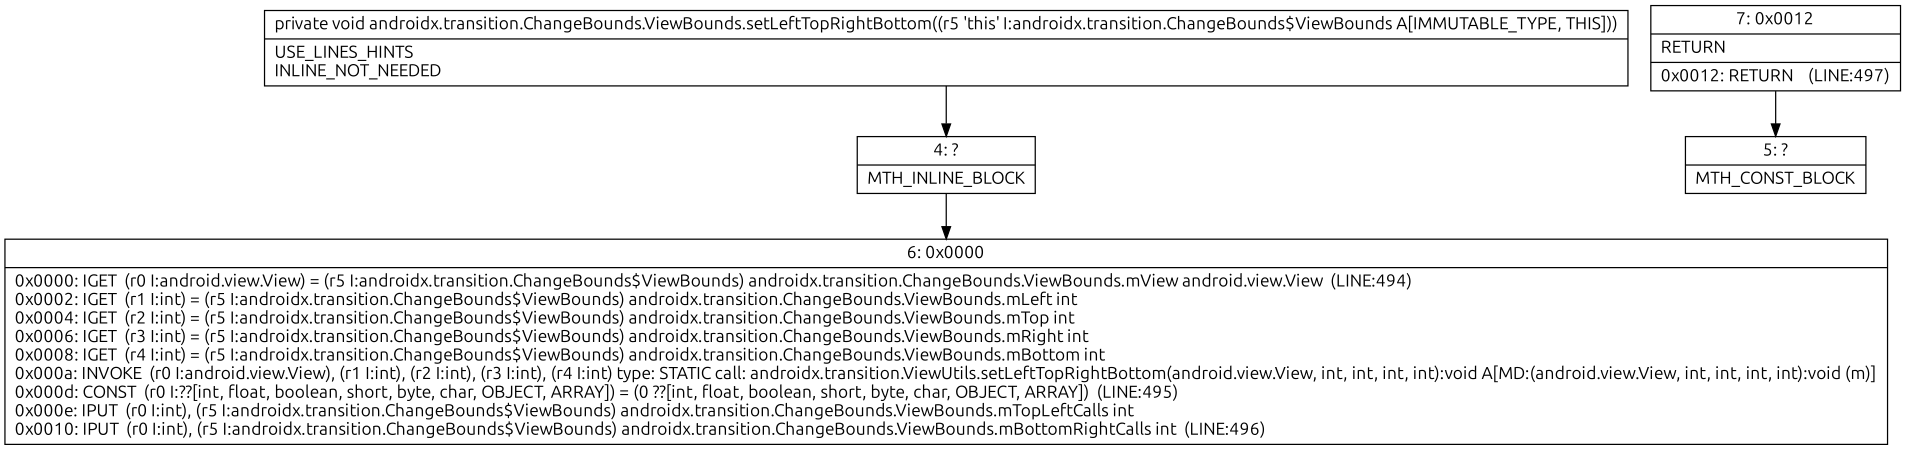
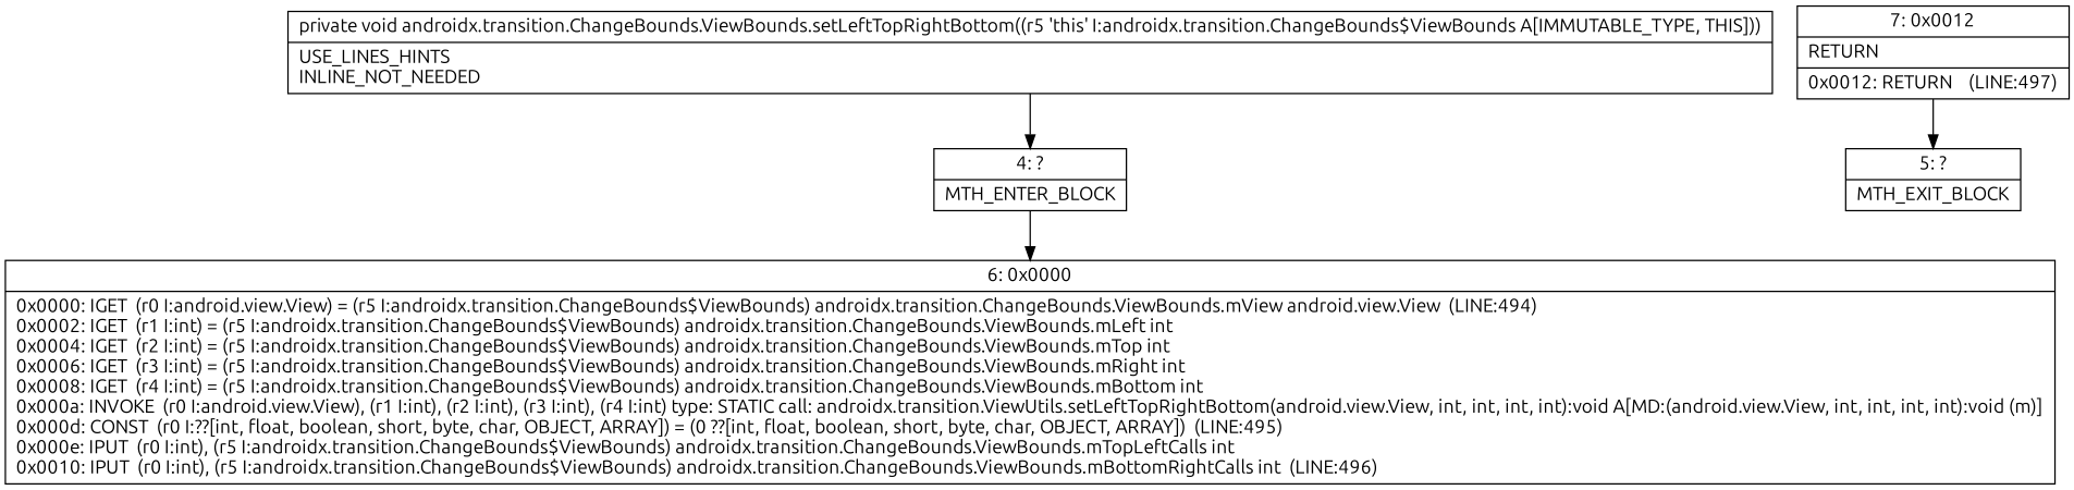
  digraph {
    fontname=Ubuntu
    node [fontname=Ubuntu shape=record]
    edge [fontname=Ubuntu]
-   n1 [label="{4\:\ ?|MTH_INLINE_BLOCK\l}"]
+   n1 [label="{4\:\ ?|MTH_ENTER_BLOCK\l}"]
    n2 [label="{6\:\ 0x0000|0x0000: IGET  (r0 I:android.view.View) = (r5 I:androidx.transition.ChangeBounds$ViewBounds) androidx.transition.ChangeBounds.ViewBounds.mView android.view.View  (LINE:494)\l0x0002: IGET  (r1 I:int) = (r5 I:androidx.transition.ChangeBounds$ViewBounds) androidx.transition.ChangeBounds.ViewBounds.mLeft int \l0x0004: IGET  (r2 I:int) = (r5 I:androidx.transition.ChangeBounds$ViewBounds) androidx.transition.ChangeBounds.ViewBounds.mTop int \l0x0006: IGET  (r3 I:int) = (r5 I:androidx.transition.ChangeBounds$ViewBounds) androidx.transition.ChangeBounds.ViewBounds.mRight int \l0x0008: IGET  (r4 I:int) = (r5 I:androidx.transition.ChangeBounds$ViewBounds) androidx.transition.ChangeBounds.ViewBounds.mBottom int \l0x000a: INVOKE  (r0 I:android.view.View), (r1 I:int), (r2 I:int), (r3 I:int), (r4 I:int) type: STATIC call: androidx.transition.ViewUtils.setLeftTopRightBottom(android.view.View, int, int, int, int):void A[MD:(android.view.View, int, int, int, int):void (m)]\l0x000d: CONST  (r0 I:??[int, float, boolean, short, byte, char, OBJECT, ARRAY]) = (0 ??[int, float, boolean, short, byte, char, OBJECT, ARRAY])  (LINE:495)\l0x000e: IPUT  (r0 I:int), (r5 I:androidx.transition.ChangeBounds$ViewBounds) androidx.transition.ChangeBounds.ViewBounds.mTopLeftCalls int \l0x0010: IPUT  (r0 I:int), (r5 I:androidx.transition.ChangeBounds$ViewBounds) androidx.transition.ChangeBounds.ViewBounds.mBottomRightCalls int  (LINE:496)\l}"]
    n3 [label="{7\:\ 0x0012|RETURN\l|0x0012: RETURN    (LINE:497)\l}"]
-   n4 [label="{5\:\ ?|MTH_CONST_BLOCK\l}"]
+   n4 [label="{5\:\ ?|MTH_EXIT_BLOCK\l}"]
    n5 [label="{private void androidx.transition.ChangeBounds.ViewBounds.setLeftTopRightBottom((r5 'this' I:androidx.transition.ChangeBounds$ViewBounds A[IMMUTABLE_TYPE, THIS]))  | USE_LINES_HINTS\lINLINE_NOT_NEEDED\l}"]
    n1 -> n2
    n3 -> n4
    n5 -> n1
  }
